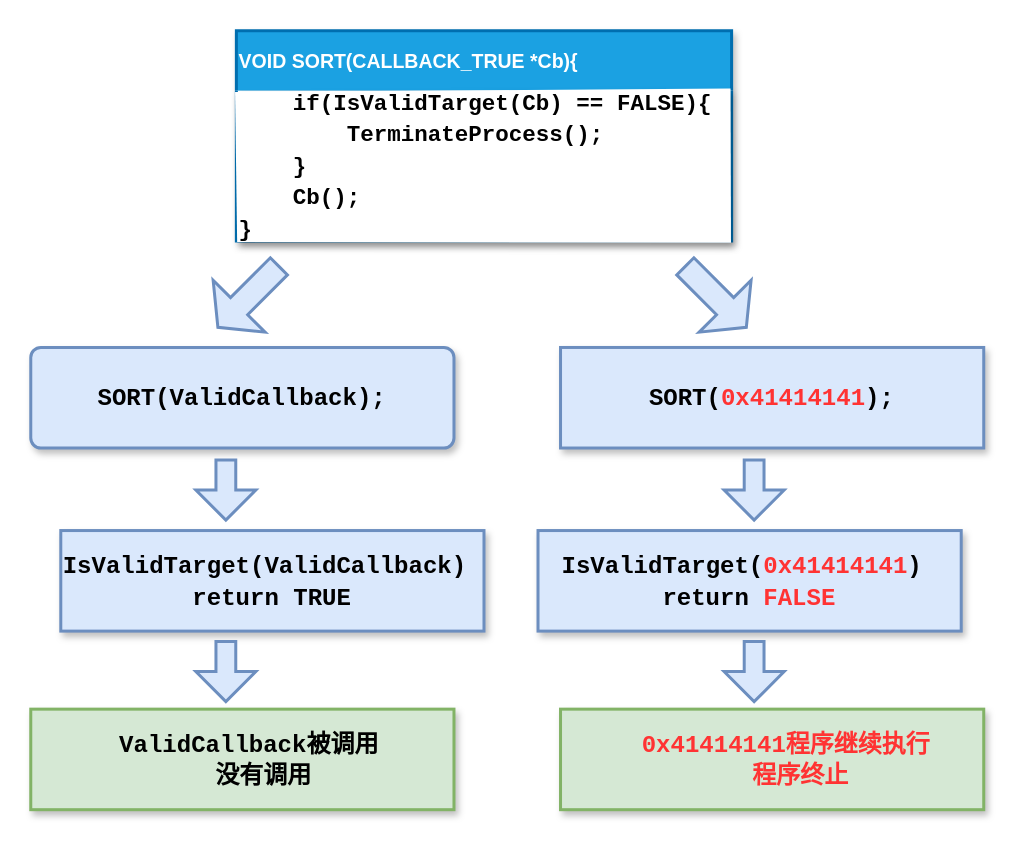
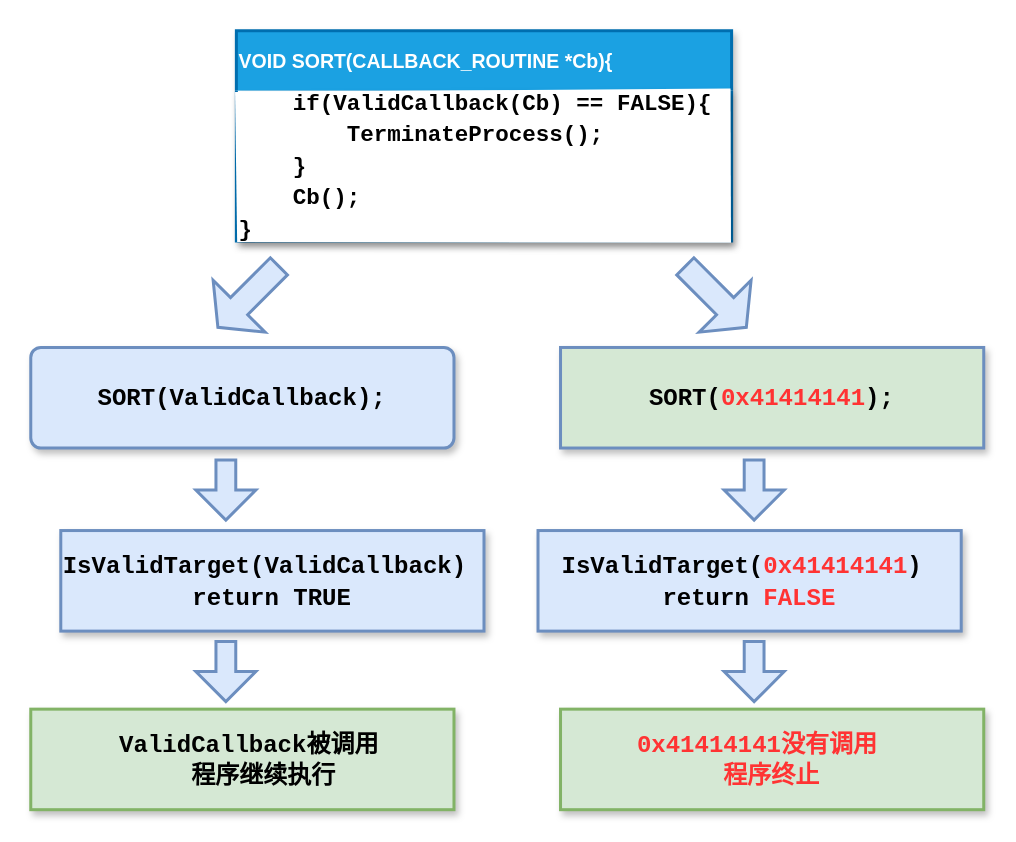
  <mxCell id="0" />
  <mxCell id="1" parent="0" />
- <mxCell id="2" value="VOID SORT(CALLBACK_TRUE *Cb){" style="swimlane;fontStyle=1;childLayout=stackLayout;horizontal=1;startSize=40;fillColor=#1ba1e2;horizontalStack=0;resizeParent=1;resizeParentMax=0;resizeLast=0;collapsible=0;marginBottom=0;swimlaneFillColor=#ffffff;strokeWidth=2;glass=0;swimlaneLine=0;shadow=1;strokeColor=#006EAF;align=left;fontSize=13;fillStyle=auto;fontColor=#ffffff;" vertex="1" parent="1"><mxGeometry x="157" y="20" width="330" height="140" as="geometry" /></mxCell>
- <mxCell id="3" value="&lt;div style=&quot;line-height: 19px; font-size: 15px;&quot;&gt;&lt;div style=&quot;&quot;&gt;&lt;font style=&quot;font-size: 15px;&quot; face=&quot;Courier New&quot;&gt;&lt;span style=&quot;background-color: initial;&quot;&gt;&amp;nbsp; &amp;nbsp;&lt;b style=&quot;&quot;&gt; if(IsValidTarget(Cb) == FALSE){&lt;/b&gt;&lt;/span&gt;&lt;b style=&quot;&quot;&gt;&lt;br&gt;&lt;/b&gt;&lt;/font&gt;&lt;/div&gt;&lt;div style=&quot;&quot;&gt;&lt;b&gt;&lt;font style=&quot;font-size: 15px;&quot; face=&quot;Courier New&quot;&gt;&amp;nbsp; &amp;nbsp; &amp;nbsp; &amp;nbsp; TerminateProcess();&lt;/font&gt;&lt;/b&gt;&lt;/div&gt;&lt;div style=&quot;&quot;&gt;&lt;b&gt;&lt;font style=&quot;font-size: 15px;&quot; face=&quot;Courier New&quot;&gt;&amp;nbsp; &amp;nbsp; }&lt;/font&gt;&lt;/b&gt;&lt;/div&gt;&lt;div style=&quot;&quot;&gt;&lt;b&gt;&lt;font style=&quot;font-size: 15px;&quot; face=&quot;Courier New&quot;&gt;&amp;nbsp; &amp;nbsp; Cb();&lt;/font&gt;&lt;/b&gt;&lt;/div&gt;&lt;div style=&quot;&quot;&gt;&lt;b style=&quot;&quot;&gt;&lt;font face=&quot;Courier New&quot; style=&quot;font-size: 15px;&quot;&gt;}&lt;/font&gt;&lt;/b&gt;&lt;/div&gt;&lt;/div&gt;" style="whiteSpace=wrap;html=1;shadow=1;glass=0;strokeWidth=2;strokeColor=none;align=left;sketch=1;rounded=0;" vertex="1" parent="2"><mxGeometry y="40" width="330" height="100" as="geometry" /></mxCell>
+ <mxCell id="2" value="VOID SORT(CALLBACK_ROUTINE *Cb){" style="swimlane;fontStyle=1;childLayout=stackLayout;horizontal=1;startSize=40;fillColor=#1ba1e2;horizontalStack=0;resizeParent=1;resizeParentMax=0;resizeLast=0;collapsible=0;marginBottom=0;swimlaneFillColor=#ffffff;strokeWidth=2;glass=0;swimlaneLine=0;shadow=1;strokeColor=#006EAF;align=left;fontSize=13;fillStyle=auto;fontColor=#ffffff;" vertex="1" parent="1"><mxGeometry x="157" y="20" width="330" height="140" as="geometry" /></mxCell>
+ <mxCell id="3" value="&lt;div style=&quot;line-height: 19px; font-size: 15px;&quot;&gt;&lt;div style=&quot;&quot;&gt;&lt;font style=&quot;font-size: 15px;&quot; face=&quot;Courier New&quot;&gt;&lt;span style=&quot;background-color: initial;&quot;&gt;&amp;nbsp; &amp;nbsp;&lt;b style=&quot;&quot;&gt; if(ValidCallback(Cb) == FALSE){&lt;/b&gt;&lt;/span&gt;&lt;b style=&quot;&quot;&gt;&lt;br&gt;&lt;/b&gt;&lt;/font&gt;&lt;/div&gt;&lt;div style=&quot;&quot;&gt;&lt;b&gt;&lt;font style=&quot;font-size: 15px;&quot; face=&quot;Courier New&quot;&gt;&amp;nbsp; &amp;nbsp; &amp;nbsp; &amp;nbsp; TerminateProcess();&lt;/font&gt;&lt;/b&gt;&lt;/div&gt;&lt;div style=&quot;&quot;&gt;&lt;b&gt;&lt;font style=&quot;font-size: 15px;&quot; face=&quot;Courier New&quot;&gt;&amp;nbsp; &amp;nbsp; }&lt;/font&gt;&lt;/b&gt;&lt;/div&gt;&lt;div style=&quot;&quot;&gt;&lt;b&gt;&lt;font style=&quot;font-size: 15px;&quot; face=&quot;Courier New&quot;&gt;&amp;nbsp; &amp;nbsp; Cb();&lt;/font&gt;&lt;/b&gt;&lt;/div&gt;&lt;div style=&quot;&quot;&gt;&lt;b style=&quot;&quot;&gt;&lt;font face=&quot;Courier New&quot; style=&quot;font-size: 15px;&quot;&gt;}&lt;/font&gt;&lt;/b&gt;&lt;/div&gt;&lt;/div&gt;" style="whiteSpace=wrap;html=1;shadow=1;glass=0;strokeWidth=2;strokeColor=none;align=left;sketch=1;rounded=0;" vertex="1" parent="2"><mxGeometry y="40" width="330" height="100" as="geometry" /></mxCell>
  <mxCell id="4" value="&lt;div style=&quot;line-height: 19px;&quot;&gt;&lt;font face=&quot;Courier New&quot; style=&quot;font-size: 16px;&quot;&gt;&lt;b&gt;SORT(ValidCallback);&lt;/b&gt;&lt;/font&gt;&lt;/div&gt;" style="arcSize=10;whiteSpace=wrap;html=1;align=center;shadow=1;glass=0;labelBackgroundColor=none;sketch=0;fillStyle=solid;strokeWidth=2;fontSize=15;fillColor=#dae8fc;strokeColor=#6c8ebf;rounded=1;" vertex="1" parent="1"><mxGeometry x="20" y="231" width="282" height="67" as="geometry" /></mxCell>
  <mxCell id="5" value="&lt;div style=&quot;line-height: 19px; font-size: 16px;&quot;&gt;&lt;div style=&quot;line-height: 19px;&quot;&gt;&lt;font face=&quot;Courier New&quot;&gt;&lt;b&gt;IsValidTarget(&lt;span style=&quot;font-size: 16px;&quot;&gt;ValidCallback&lt;/span&gt;)&amp;nbsp;&lt;/b&gt;&lt;/font&gt;&lt;/div&gt;&lt;div style=&quot;line-height: 19px;&quot;&gt;&lt;font face=&quot;Courier New&quot;&gt;&lt;b&gt;return TRUE&lt;/b&gt;&lt;/font&gt;&lt;/div&gt;&lt;/div&gt;" style="rounded=0;arcSize=10;whiteSpace=wrap;html=1;align=center;shadow=1;glass=0;labelBackgroundColor=none;sketch=0;fillStyle=solid;strokeWidth=2;fontSize=15;fillColor=#dae8fc;strokeColor=#6c8ebf;" vertex="1" parent="1"><mxGeometry x="40" y="353" width="282" height="67" as="geometry" /></mxCell>
- <mxCell id="6" value="&lt;div style=&quot;line-height: 19px;&quot;&gt;&lt;font face=&quot;Courier New&quot; style=&quot;font-size: 16px;&quot;&gt;&amp;nbsp; &amp;nbsp; &amp;nbsp; ValidCallback被调用&amp;nbsp; &amp;nbsp; &amp;nbsp; &amp;nbsp; &amp;nbsp;没有调用&lt;/font&gt;&lt;/div&gt;" style="rounded=0;arcSize=10;whiteSpace=wrap;html=1;align=center;shadow=1;glass=0;labelBackgroundColor=none;sketch=0;fillStyle=solid;strokeWidth=2;fontSize=15;fillColor=#d5e8d4;strokeColor=#82b366;fontStyle=1" vertex="1" parent="1"><mxGeometry x="20" y="472" width="282" height="67" as="geometry" /></mxCell>
+ <mxCell id="6" value="&lt;div style=&quot;line-height: 19px;&quot;&gt;&lt;font face=&quot;Courier New&quot; style=&quot;font-size: 16px;&quot;&gt;&amp;nbsp; &amp;nbsp; &amp;nbsp; ValidCallback被调用&amp;nbsp; &amp;nbsp; &amp;nbsp; &amp;nbsp; &amp;nbsp;程序继续执行&lt;/font&gt;&lt;/div&gt;" style="rounded=0;arcSize=10;whiteSpace=wrap;html=1;align=center;shadow=1;glass=0;labelBackgroundColor=none;sketch=0;fillStyle=solid;strokeWidth=2;fontSize=15;fillColor=#d5e8d4;strokeColor=#82b366;fontStyle=1" vertex="1" parent="1"><mxGeometry x="20" y="472" width="282" height="67" as="geometry" /></mxCell>
  <mxCell id="7" value="" style="html=1;shadow=0;dashed=0;align=center;verticalAlign=middle;shape=mxgraph.arrows2.arrow;dy=0.67;dx=20;notch=0;rounded=0;glass=0;labelBackgroundColor=none;sketch=0;fillStyle=solid;strokeWidth=2;fontSize=16;fillColor=#dae8fc;rotation=90;strokeColor=#6c8ebf;" vertex="1" parent="1"><mxGeometry x="130" y="306" width="40" height="40" as="geometry" /></mxCell>
  <mxCell id="8" value="" style="html=1;shadow=0;dashed=0;align=center;verticalAlign=middle;shape=mxgraph.arrows2.arrow;dy=0.67;dx=20;notch=0;rounded=0;glass=0;labelBackgroundColor=none;sketch=0;fillStyle=solid;strokeWidth=2;fontSize=16;fillColor=#dae8fc;rotation=90;strokeColor=#6c8ebf;" vertex="1" parent="1"><mxGeometry x="130" y="427" width="40" height="40" as="geometry" /></mxCell>
  <mxCell id="9" value="" style="html=1;shadow=0;dashed=0;align=center;verticalAlign=middle;shape=mxgraph.arrows2.arrow;dy=0.67;dx=20;notch=0;rounded=0;glass=0;labelBackgroundColor=none;sketch=0;fillStyle=solid;strokeWidth=2;fontSize=16;fillColor=#dae8fc;rotation=45;direction=south;strokeColor=#6c8ebf;" vertex="1" parent="1"><mxGeometry x="140.54" y="168.53" width="48.96" height="57.5" as="geometry" /></mxCell>
- <mxCell id="10" value="&lt;div style=&quot;line-height: 19px;&quot;&gt;&lt;font face=&quot;Courier New&quot; style=&quot;font-size: 16px;&quot;&gt;SORT(&lt;font style=&quot;&quot; color=&quot;#ff3333&quot;&gt;0x41414141&lt;/font&gt;);&lt;/font&gt;&lt;/div&gt;" style="rounded=0;arcSize=10;whiteSpace=wrap;html=1;align=center;shadow=1;glass=0;labelBackgroundColor=none;sketch=0;fillStyle=solid;strokeWidth=2;fontSize=15;fillColor=#dae8fc;strokeColor=#6c8ebf;fontStyle=1" vertex="1" parent="1"><mxGeometry x="373" y="231" width="282" height="67" as="geometry" /></mxCell>
+ <mxCell id="10" value="&lt;div style=&quot;line-height: 19px;&quot;&gt;&lt;font face=&quot;Courier New&quot; style=&quot;font-size: 16px;&quot;&gt;SORT(&lt;font style=&quot;&quot; color=&quot;#ff3333&quot;&gt;0x41414141&lt;/font&gt;);&lt;/font&gt;&lt;/div&gt;" style="rounded=0;arcSize=10;whiteSpace=wrap;html=1;align=center;shadow=1;glass=0;labelBackgroundColor=none;sketch=0;fillStyle=solid;strokeWidth=2;fontSize=15;fillColor=#d5e8d4;strokeColor=#6c8ebf;fontStyle=1;" vertex="1" parent="1"><mxGeometry x="373" y="231" width="282" height="67" as="geometry" /></mxCell>
  <mxCell id="11" value="&lt;div style=&quot;line-height: 19px;&quot;&gt;&lt;div style=&quot;font-size: 16px; line-height: 19px;&quot;&gt;&lt;font face=&quot;Courier New&quot;&gt;IsValidTarget(&lt;span style=&quot;color: rgb(255, 51, 51);&quot;&gt;0x41414141&lt;/span&gt;)&amp;nbsp;&lt;/font&gt;&lt;/div&gt;&lt;div style=&quot;font-size: 16px; line-height: 19px;&quot;&gt;&lt;font face=&quot;Courier New&quot;&gt;return &lt;font style=&quot;&quot; color=&quot;#ff3333&quot;&gt;FALSE&lt;/font&gt;&lt;/font&gt;&lt;/div&gt;&lt;/div&gt;" style="rounded=0;arcSize=10;whiteSpace=wrap;html=1;align=center;shadow=1;glass=0;labelBackgroundColor=none;sketch=0;fillStyle=solid;strokeWidth=2;fontSize=15;fillColor=#dae8fc;strokeColor=#6c8ebf;fontStyle=1" vertex="1" parent="1"><mxGeometry x="358" y="353" width="282" height="67" as="geometry" /></mxCell>
- <mxCell id="12" value="&lt;div style=&quot;line-height: 19px;&quot;&gt;&lt;span style=&quot;color: rgb(255, 51, 51); font-size: 16px;&quot;&gt;&lt;font face=&quot;Courier New&quot;&gt;&amp;nbsp; &amp;nbsp; &amp;nbsp;0x41414141程序继续执行&amp;nbsp; &amp;nbsp; &amp;nbsp; &amp;nbsp; 程序终止&lt;/font&gt;&lt;/span&gt;&lt;/div&gt;" style="rounded=0;arcSize=10;whiteSpace=wrap;html=1;align=center;shadow=1;glass=0;labelBackgroundColor=none;sketch=0;fillStyle=solid;strokeWidth=2;fontSize=15;fillColor=#d5e8d4;strokeColor=#82b366;fontStyle=1" vertex="1" parent="1"><mxGeometry x="373" y="472" width="282" height="67" as="geometry" /></mxCell>
+ <mxCell id="12" value="&lt;div style=&quot;line-height: 19px;&quot;&gt;&lt;span style=&quot;color: rgb(255, 51, 51); font-size: 16px;&quot;&gt;&lt;font face=&quot;Courier New&quot;&gt;&amp;nbsp; &amp;nbsp; &amp;nbsp;0x41414141没有调用&amp;nbsp; &amp;nbsp; &amp;nbsp; &amp;nbsp; 程序终止&lt;/font&gt;&lt;/span&gt;&lt;/div&gt;" style="rounded=0;arcSize=10;whiteSpace=wrap;html=1;align=center;shadow=1;glass=0;labelBackgroundColor=none;sketch=0;fillStyle=solid;strokeWidth=2;fontSize=15;fillColor=#d5e8d4;strokeColor=#82b366;fontStyle=1" vertex="1" parent="1"><mxGeometry x="373" y="472" width="282" height="67" as="geometry" /></mxCell>
  <mxCell id="13" value="" style="html=1;shadow=0;dashed=0;align=center;verticalAlign=middle;shape=mxgraph.arrows2.arrow;dy=0.67;dx=20;notch=0;rounded=0;glass=0;labelBackgroundColor=none;sketch=0;fillStyle=solid;strokeWidth=2;fontSize=16;fillColor=#dae8fc;rotation=-45;direction=south;strokeColor=#6c8ebf;" vertex="1" parent="1"><mxGeometry x="452" y="168.53" width="48.96" height="57.5" as="geometry" /></mxCell>
  <mxCell id="14" value="" style="html=1;shadow=0;dashed=0;align=center;verticalAlign=middle;shape=mxgraph.arrows2.arrow;dy=0.67;dx=20;notch=0;rounded=0;glass=0;labelBackgroundColor=none;sketch=0;fillStyle=solid;strokeWidth=2;fontSize=16;fillColor=#dae8fc;rotation=90;strokeColor=#6c8ebf;" vertex="1" parent="1"><mxGeometry x="482" y="306" width="40" height="40" as="geometry" /></mxCell>
  <mxCell id="15" value="" style="html=1;shadow=0;dashed=0;align=center;verticalAlign=middle;shape=mxgraph.arrows2.arrow;dy=0.67;dx=20;notch=0;rounded=0;glass=0;labelBackgroundColor=none;sketch=0;fillStyle=solid;strokeWidth=2;fontSize=16;fillColor=#dae8fc;rotation=90;strokeColor=#6c8ebf;" vertex="1" parent="1"><mxGeometry x="482" y="427" width="40" height="40" as="geometry" /></mxCell>
